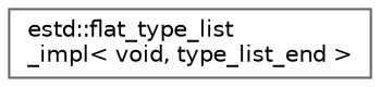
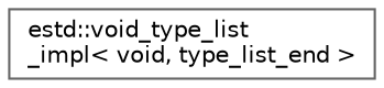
  digraph {
    rankdir=LR
    fontname="DejaVu Sans"
-   n1 [color=grey40 fillcolor=white fontname="DejaVu Sans" fontsize=10 height=0.2 label="estd::flat_type_list\l_impl\< void, type_list_end \>" shape=box style=filled width=0.4]
+   n1 [color=grey40 fillcolor=white fontname="DejaVu Sans" fontsize=10 height=0.2 label="estd::void_type_list\l_impl\< void, type_list_end \>" shape=box style=filled width=0.4]
  }
